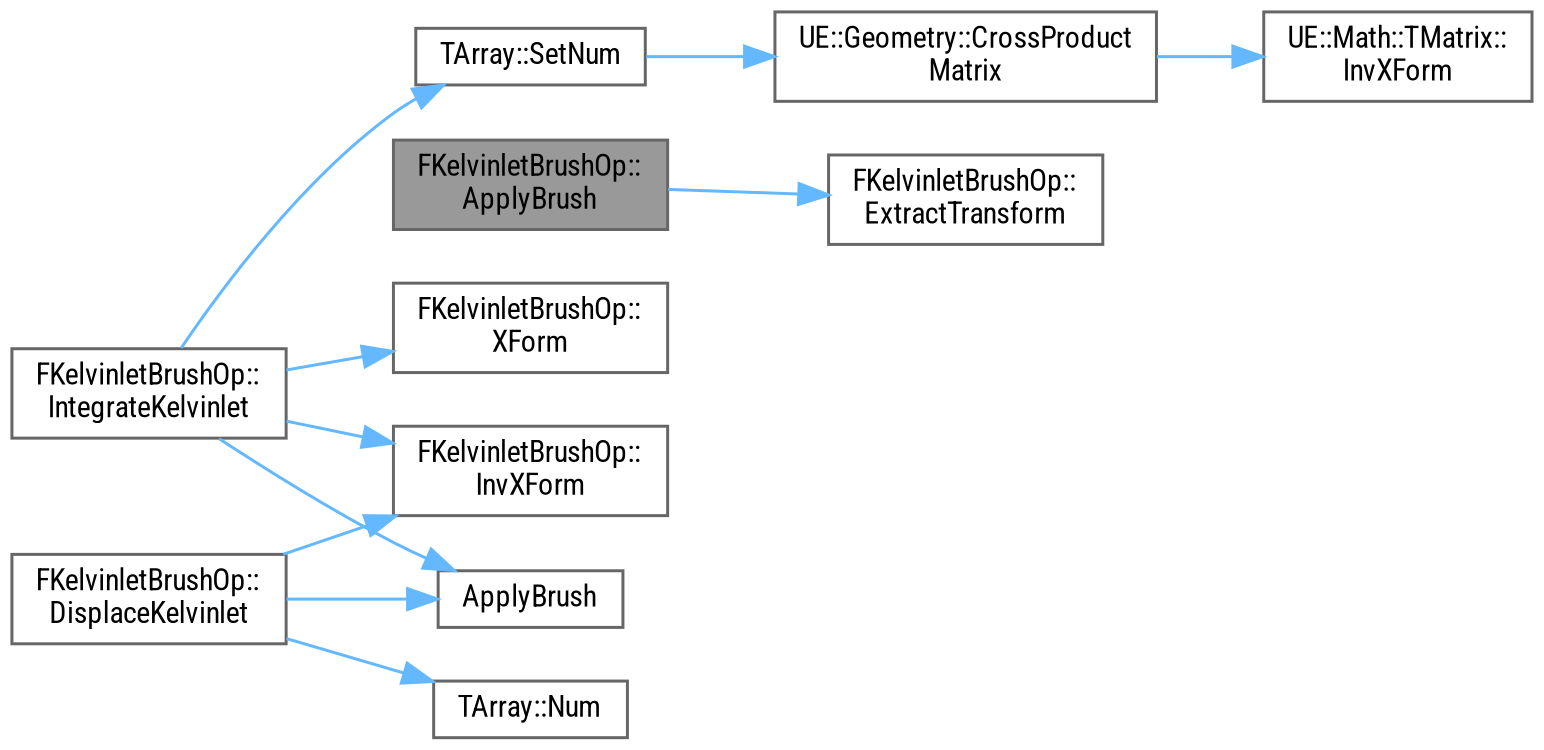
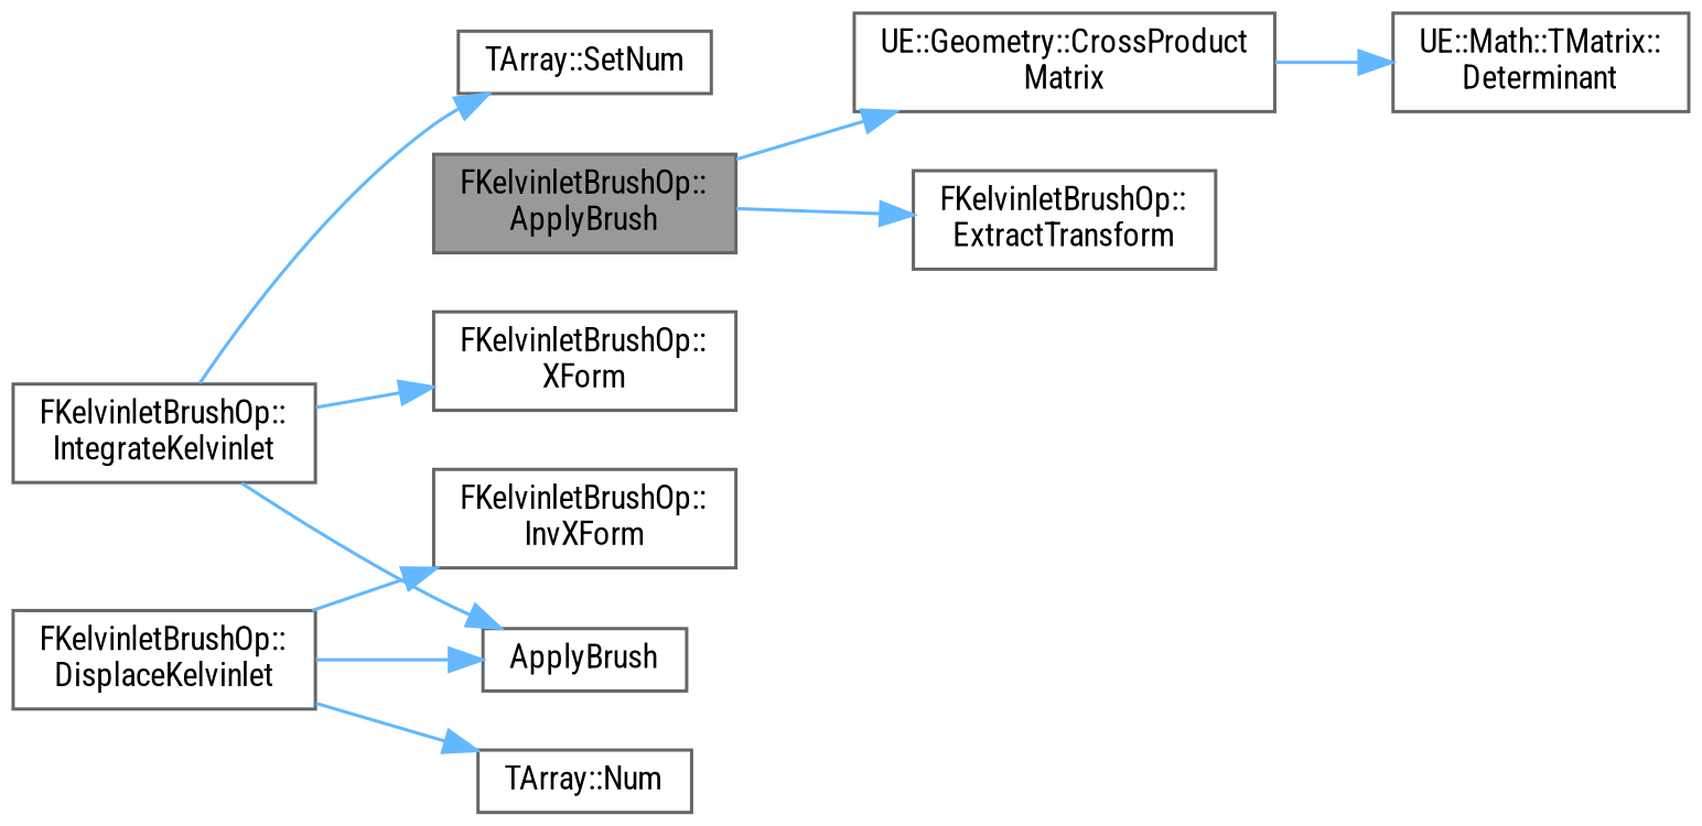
  digraph {
    fontname="Roboto Condensed"
    rankdir=LR
    node [color=grey40 fillcolor=white fontname="Roboto Condensed" fontsize=10 shape=box style=filled]
    edge [color=steelblue1 fontname="Roboto Condensed" fontsize=10 labelfontname=Helvetica labelfontsize=10 style=solid]
    n1 [color=gray40 fillcolor=grey60 fontcolor=black height=0.2 label="FKelvinletBrushOp::\lApplyBrush" width=0.4]
    n2 [height=0.2 label="UE::Geometry::CrossProduct\lMatrix" width=0.4]
    n3 [height=0.2 label="FKelvinletBrushOp::\lExtractTransform" width=0.4]
-   n4 [height=0.2 label="UE::Math::TMatrix::\lInvXForm" width=0.4]
+   n4 [height=0.2 label="UE::Math::TMatrix::\lDeterminant" width=0.4]
    n5 [height=0.2 label="FKelvinletBrushOp::\lDisplaceKelvinlet" width=0.4]
    n6 [height=0.2 label="FKelvinletBrushOp::\lInvXForm" width=0.4]
    n7 [height=0.2 label="TArray::Num" width=0.4]
    n8 [height=0.2 label=ApplyBrush width=0.4]
    n9 [height=0.2 label="FKelvinletBrushOp::\lIntegrateKelvinlet" width=0.4]
    n10 [height=0.2 label="TArray::SetNum" width=0.4]
    n11 [height=0.2 label="FKelvinletBrushOp::\lXForm" width=0.4]
-   n10 -> n2
+   n1 -> n2
    n1 -> n3
    n2 -> n4
    n5 -> n6
    n5 -> n7
    n5 -> n8
-   n9 -> n6
    n9 -> n8
    n9 -> n10
    n9 -> n11
  }
